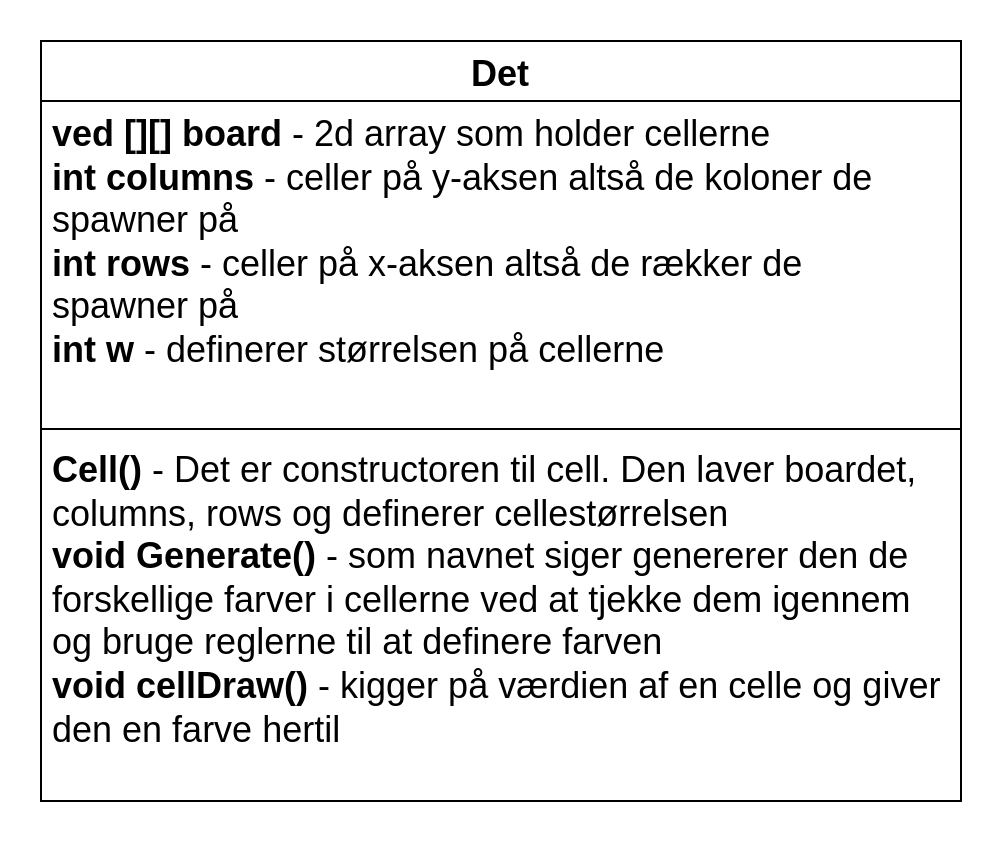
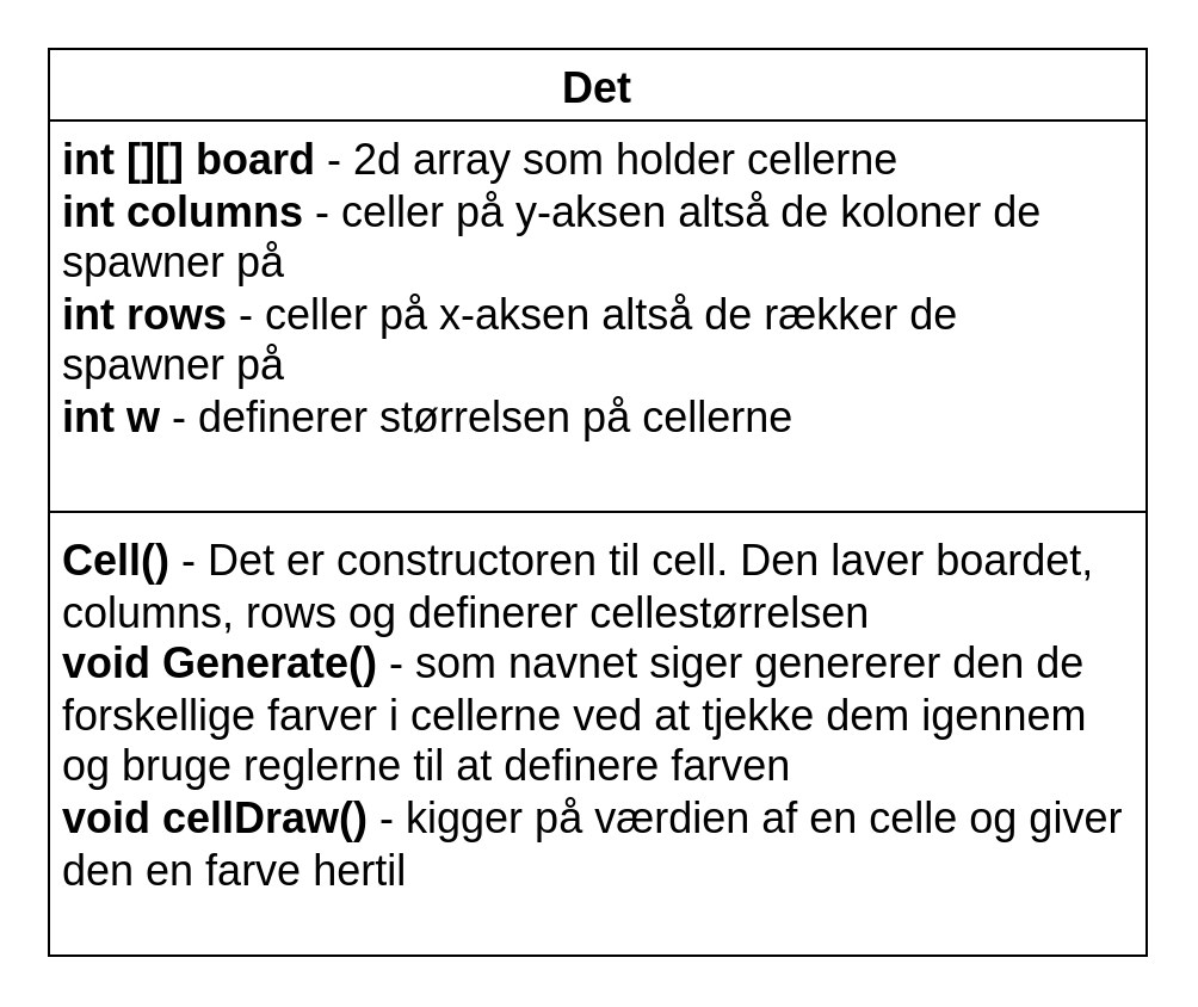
  <mxCell id="0" style=";html=1;" />
  <mxCell id="1" style=";html=1;" parent="0" />
  <mxCell id="2" value="&lt;font style=&quot;font-size: 18px;&quot;&gt;Det&lt;/font&gt;" style="swimlane;fontStyle=1;align=center;verticalAlign=top;childLayout=stackLayout;horizontal=1;startSize=30;horizontalStack=0;resizeParent=1;resizeParentMax=0;resizeLast=0;collapsible=1;marginBottom=0;whiteSpace=wrap;html=1;" parent="1" vertex="1"><mxGeometry x="20" y="20" width="460" height="380" as="geometry" /></mxCell>
- <mxCell id="3" value="&lt;div style=&quot;font-size: 18px;&quot;&gt;&lt;font style=&quot;font-size: 18px;&quot;&gt;&lt;b&gt;ved [][] board&lt;/b&gt; - 2d array som holder cellerne&lt;br&gt;&lt;/font&gt;&lt;/div&gt;&lt;div style=&quot;font-size: 18px;&quot;&gt;&lt;font style=&quot;font-size: 18px;&quot;&gt;&lt;b&gt;int columns&lt;/b&gt; - celler på y-aksen altså de koloner de &lt;br&gt;&lt;/font&gt;&lt;/div&gt;&lt;div style=&quot;font-size: 18px;&quot;&gt;&lt;font style=&quot;font-size: 18px;&quot;&gt;spawner på&lt;/font&gt;&lt;/div&gt;&lt;div style=&quot;font-size: 18px;&quot;&gt;&lt;font style=&quot;font-size: 18px;&quot;&gt;&lt;b&gt;int rows&lt;/b&gt; - celler på x-aksen altså de rækker de &lt;br&gt;&lt;/font&gt;&lt;div&gt;&lt;font style=&quot;font-size: 18px;&quot;&gt;spawner på&lt;/font&gt;&lt;/div&gt;&lt;div&gt;&lt;font style=&quot;font-size: 18px;&quot;&gt;&lt;b&gt;int w&lt;/b&gt; - definerer størrelsen på cellerne&lt;font style=&quot;font-size: 18px;&quot;&gt;&lt;br&gt;&lt;/font&gt;&lt;/font&gt;&lt;/div&gt;&lt;/div&gt;" style="text;strokeColor=none;fillColor=none;align=left;verticalAlign=top;spacingLeft=4;spacingRight=4;overflow=hidden;rotatable=0;points=[[0,0.5],[1,0.5]];portConstraint=eastwest;whiteSpace=wrap;html=1;" parent="2" vertex="1"><mxGeometry y="30" width="460" height="160" as="geometry" /></mxCell>
+ <mxCell id="3" value="&lt;div style=&quot;font-size: 18px;&quot;&gt;&lt;font style=&quot;font-size: 18px;&quot;&gt;&lt;b&gt;int [][] board&lt;/b&gt; - 2d array som holder cellerne&lt;br&gt;&lt;/font&gt;&lt;/div&gt;&lt;div style=&quot;font-size: 18px;&quot;&gt;&lt;font style=&quot;font-size: 18px;&quot;&gt;&lt;b&gt;int columns&lt;/b&gt; - celler på y-aksen altså de koloner de &lt;br&gt;&lt;/font&gt;&lt;/div&gt;&lt;div style=&quot;font-size: 18px;&quot;&gt;&lt;font style=&quot;font-size: 18px;&quot;&gt;spawner på&lt;/font&gt;&lt;/div&gt;&lt;div style=&quot;font-size: 18px;&quot;&gt;&lt;font style=&quot;font-size: 18px;&quot;&gt;&lt;b&gt;int rows&lt;/b&gt; - celler på x-aksen altså de rækker de &lt;br&gt;&lt;/font&gt;&lt;div&gt;&lt;font style=&quot;font-size: 18px;&quot;&gt;spawner på&lt;/font&gt;&lt;/div&gt;&lt;div&gt;&lt;font style=&quot;font-size: 18px;&quot;&gt;&lt;b&gt;int w&lt;/b&gt; - definerer størrelsen på cellerne&lt;font style=&quot;font-size: 18px;&quot;&gt;&lt;br&gt;&lt;/font&gt;&lt;/font&gt;&lt;/div&gt;&lt;/div&gt;" style="text;strokeColor=none;fillColor=none;align=left;verticalAlign=top;spacingLeft=4;spacingRight=4;overflow=hidden;rotatable=0;points=[[0,0.5],[1,0.5]];portConstraint=eastwest;whiteSpace=wrap;html=1;" parent="2" vertex="1"><mxGeometry y="30" width="460" height="160" as="geometry" /></mxCell>
  <mxCell id="4" value="" style="line;strokeWidth=1;fillColor=none;align=left;verticalAlign=middle;spacingTop=-1;spacingLeft=3;spacingRight=3;rotatable=0;labelPosition=right;points=[];portConstraint=eastwest;strokeColor=inherit;" parent="2" vertex="1"><mxGeometry y="190" width="460" height="8" as="geometry" /></mxCell>
  <mxCell id="5" value="&lt;div style=&quot;font-size: 18px;&quot;&gt;&lt;font style=&quot;font-size: 18px;&quot;&gt;&lt;b&gt;Cell()&lt;/b&gt; - Det er constructoren til cell. Den laver boardet, columns, rows og definerer cellestørrelsen&lt;/font&gt;&lt;/div&gt;&lt;div style=&quot;font-size: 18px;&quot;&gt;&lt;font style=&quot;font-size: 18px;&quot;&gt;&lt;b&gt;void Generate()&lt;/b&gt; - som navnet siger genererer den de forskellige farver i cellerne ved at tjekke dem igennem og bruge reglerne til at definere farven&lt;/font&gt;&lt;/div&gt;&lt;div style=&quot;font-size: 18px;&quot;&gt;&lt;font style=&quot;font-size: 18px;&quot;&gt;&lt;b&gt;void cellDraw()&lt;/b&gt; - kigger på værdien af en celle og giver den en farve hertil&lt;font style=&quot;font-size: 18px;&quot;&gt;&lt;br&gt;&lt;/font&gt;&lt;/font&gt;&lt;/div&gt;" style="text;strokeColor=none;fillColor=none;align=left;verticalAlign=top;spacingLeft=4;spacingRight=4;overflow=hidden;rotatable=0;points=[[0,0.5],[1,0.5]];portConstraint=eastwest;whiteSpace=wrap;html=1;" parent="2" vertex="1"><mxGeometry y="198" width="460" height="182" as="geometry" /></mxCell>
